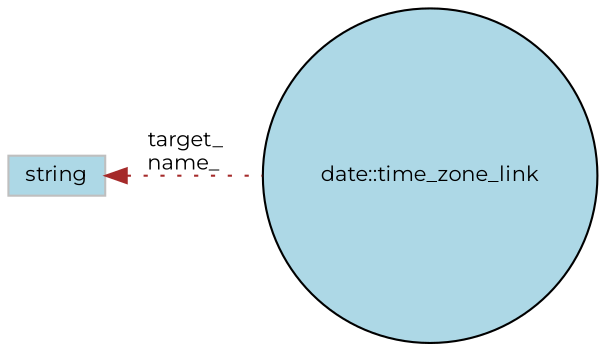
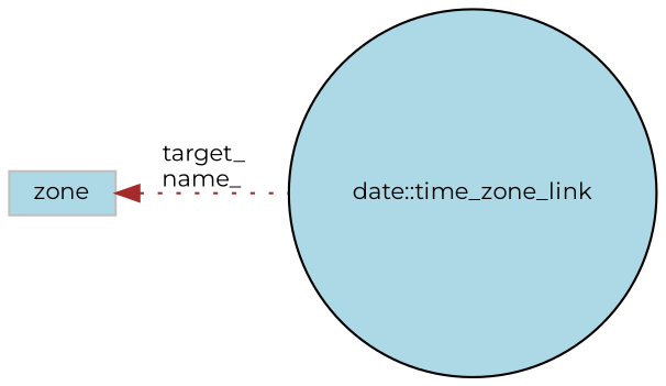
  digraph {
    rankdir=LR
    fontname=Montserrat
    node [fillcolor=lightblue fontname=Montserrat fontsize=10 style=filled]
    n1 [color=black fontcolor=black height=0.2 label="date::time_zone_link" shape=circle width=0.4]
-   n2 [color=grey75 height=0.2 label=string shape=box width=0.4]
+   n2 [color=grey75 height=0.2 label=zone shape=box width=0.4]
    n2 -> n1 [color=brown dir=back fontname=Montserrat fontsize=10 label=" target_\nname_" labelfontname=Helvetica labelfontsize=10 style=dotted]
  }
